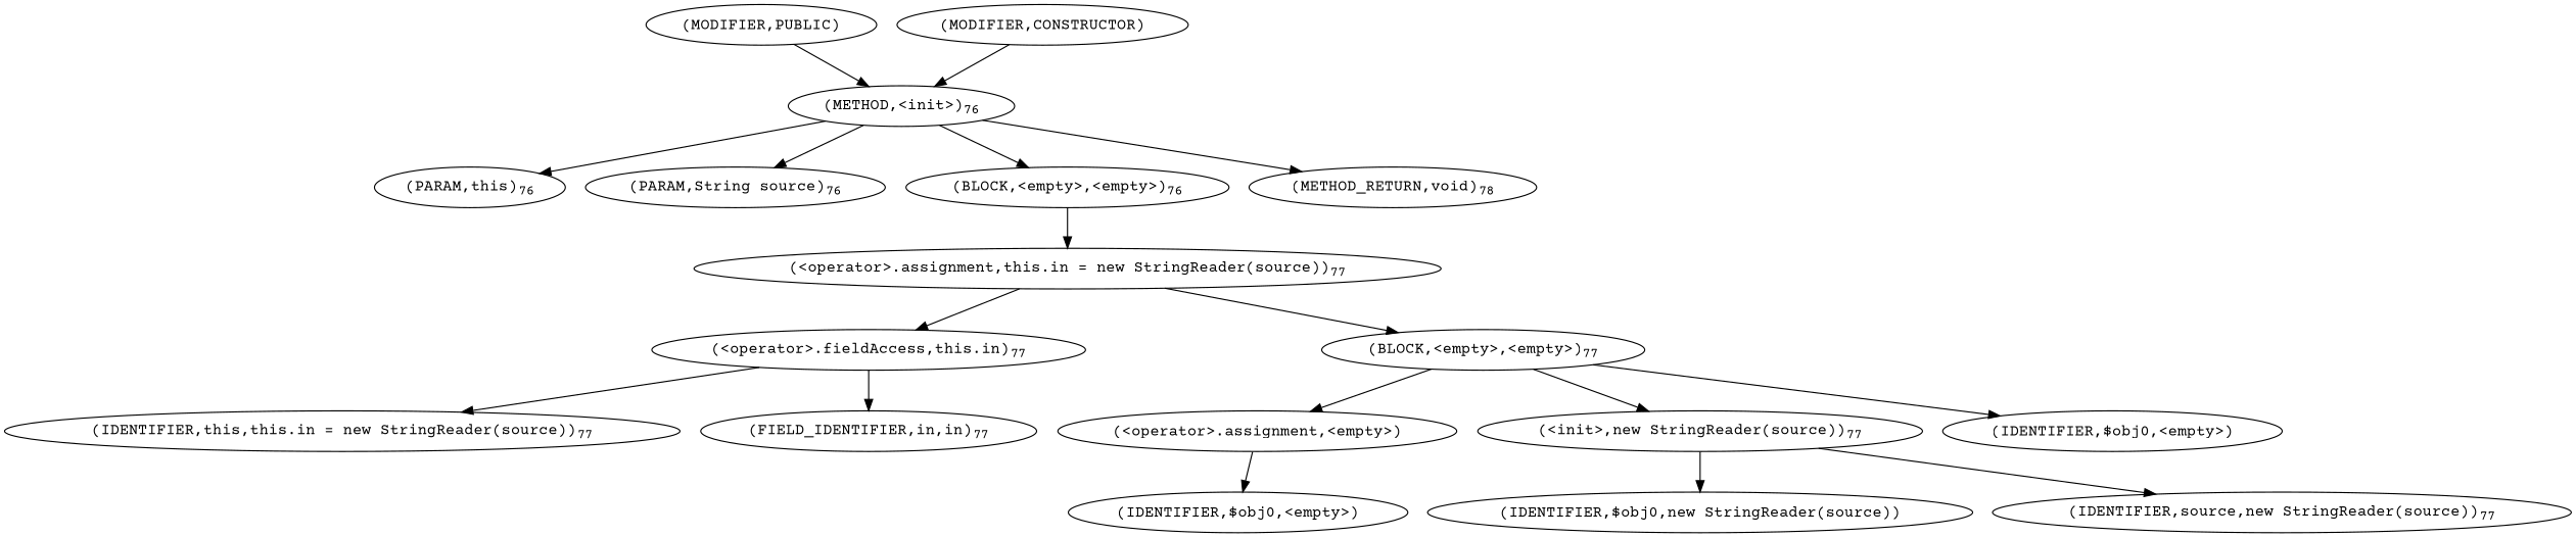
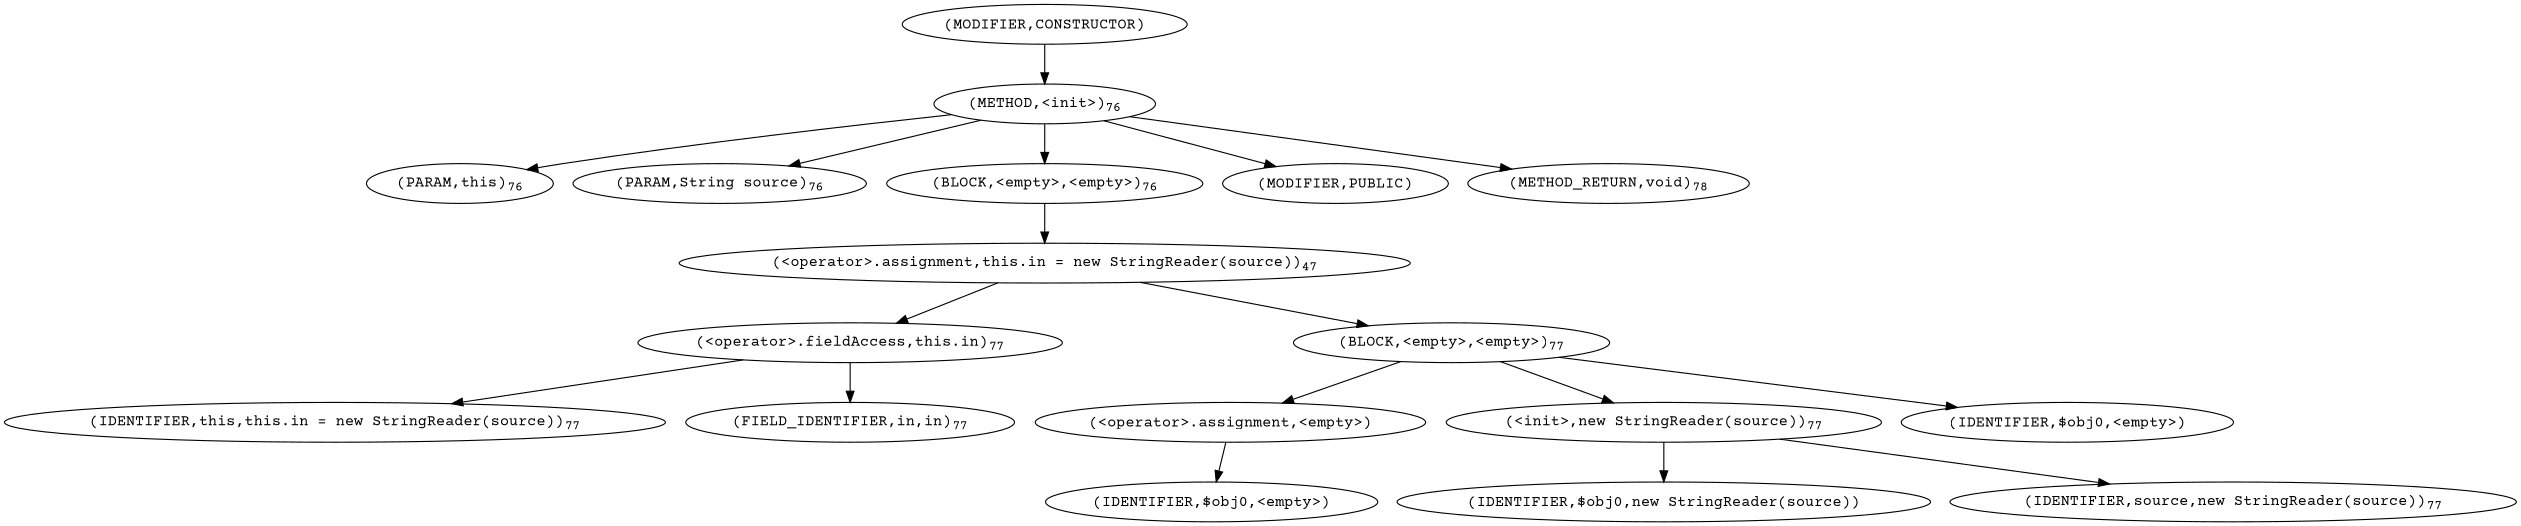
  digraph {
    fontname="Courier Prime"
    node [fontname="Courier Prime"]
    edge [fontname="Courier Prime"]
    n1 [label=<(METHOD,&lt;init&gt;)<SUB>76</SUB>>]
    n2 [label=<(PARAM,this)<SUB>76</SUB>>]
    n3 [label=<(PARAM,String source)<SUB>76</SUB>>]
    n4 [label=<(BLOCK,&lt;empty&gt;,&lt;empty&gt;)<SUB>76</SUB>>]
    n5 [label=<(MODIFIER,PUBLIC)>]
    n6 [label=<(METHOD_RETURN,void)<SUB>78</SUB>>]
-   n7 [label=<(&lt;operator&gt;.assignment,this.in = new StringReader(source))<SUB>77</SUB>>]
+   n7 [label=<(&lt;operator&gt;.assignment,this.in = new StringReader(source))<SUB>47</SUB>>]
    n8 [label=<(MODIFIER,CONSTRUCTOR)>]
    n9 [label=<(&lt;operator&gt;.fieldAccess,this.in)<SUB>77</SUB>>]
    n10 [label=<(BLOCK,&lt;empty&gt;,&lt;empty&gt;)<SUB>77</SUB>>]
    n11 [label=<(IDENTIFIER,this,this.in = new StringReader(source))<SUB>77</SUB>>]
    n12 [label=<(FIELD_IDENTIFIER,in,in)<SUB>77</SUB>>]
    n13 [label=<(&lt;operator&gt;.assignment,&lt;empty&gt;)>]
    n14 [label=<(&lt;init&gt;,new StringReader(source))<SUB>77</SUB>>]
    n15 [label=<(IDENTIFIER,$obj0,&lt;empty&gt;)>]
    n16 [label=<(IDENTIFIER,$obj0,&lt;empty&gt;)>]
    n17 [label=<(IDENTIFIER,$obj0,new StringReader(source))>]
    n18 [label=<(IDENTIFIER,source,new StringReader(source))<SUB>77</SUB>>]
    n1 -> n2
    n1 -> n3
    n1 -> n4
-   n5 -> n1
+   n1 -> n5
    n1 -> n6
    n4 -> n7
    n7 -> n9
    n7 -> n10
    n8 -> n1
    n9 -> n11
    n9 -> n12
    n10 -> n13
    n10 -> n14
    n10 -> n15
    n13 -> n16
    n14 -> n17
    n14 -> n18
  }
